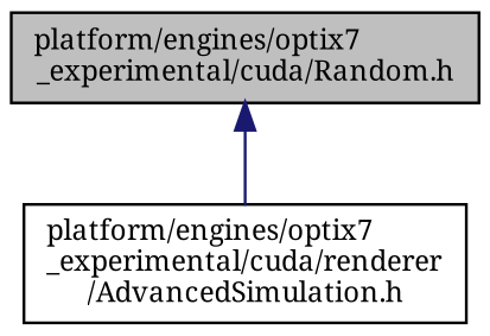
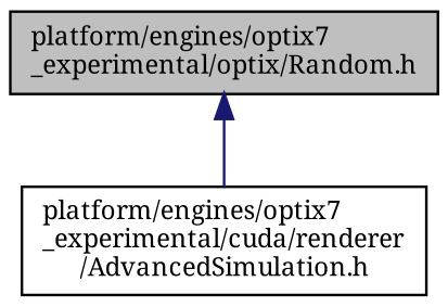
  digraph {
    fontname="Noto Serif"
    node [color=black fontname="Noto Serif" fontsize=10 shape=record style=filled]
-   n1 [fillcolor=grey75 fontcolor=black height=0.2 label="platform/engines/optix7\l_experimental/cuda/Random.h" width=0.4]
+   n1 [fillcolor=grey75 fontcolor=black height=0.2 label="platform/engines/optix7\l_experimental/optix/Random.h" width=0.4]
    n2 [fillcolor=white height=0.2 label="platform/engines/optix7\l_experimental/cuda/renderer\l/AdvancedSimulation.h" width=0.4]
    n1 -> n2 [color=midnightblue dir=back fontname="Noto Serif" fontsize=10 labelfontname=Helvetica labelfontsize=10 style=solid]
  }
